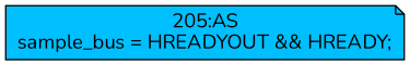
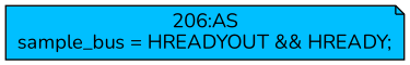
  strict digraph {
    fontname=Nunito
-   n1 [ast="<pyverilog.vparser.ast.Assign object at 0x7fba378b3e50>" def_var="['sample_bus']" fillcolor=deepskyblue label="205:AS\nsample_bus = HREADYOUT && HREADY;" statements="[]" style=filled typ=Assign use_var="['HREADYOUT', 'HREADY']" shape=note fontname=Nunito]
+   n1 [ast="<pyverilog.vparser.ast.Assign object at 0x7fba378b3e50>" def_var="['sample_bus']" fillcolor=deepskyblue label="206:AS\nsample_bus = HREADYOUT && HREADY;" statements="[]" style=filled typ=Assign use_var="['HREADYOUT', 'HREADY']" shape=note fontname=Nunito]
  }
